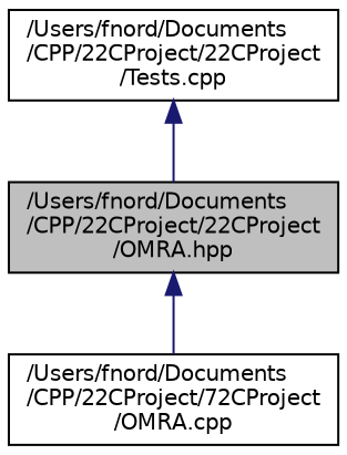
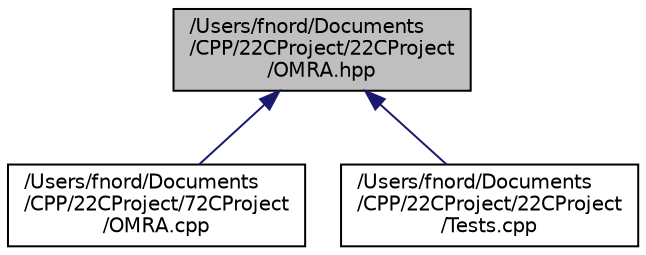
  digraph {
    node [color=black fillcolor=white fontname=Helvetica fontsize=10 shape=record style=filled]
    edge [color=midnightblue dir=back fontname=Helvetica fontsize=10 labelfontname=Helvetica labelfontsize=10 style=solid]
    n1 [fillcolor=grey75 fontcolor=black height=0.2 label="/Users/fnord/Documents\l/CPP/22CProject/22CProject\l/OMRA.hpp" width=0.4]
    n2 [height=0.2 label="/Users/fnord/Documents\l/CPP/22CProject/72CProject\l/OMRA.cpp" width=0.4]
    n3 [height=0.2 label="/Users/fnord/Documents\l/CPP/22CProject/22CProject\l/Tests.cpp" width=0.4]
    n1 -> n2
-   n3 -> n1
+   n1 -> n3
  }
